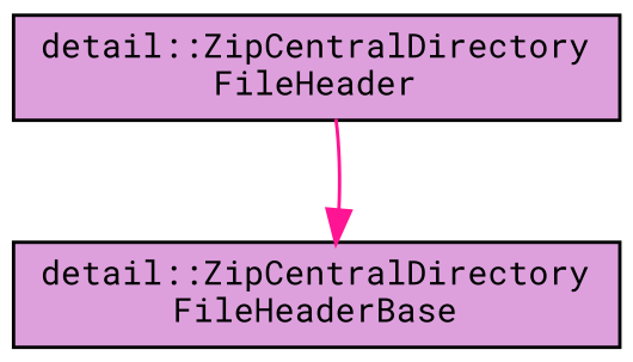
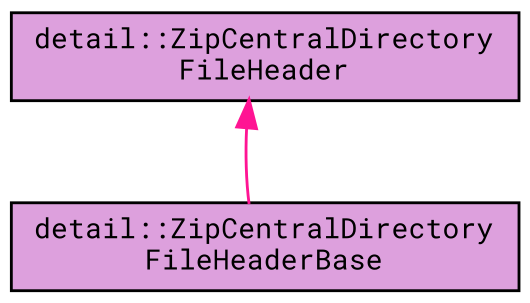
  digraph {
    fontname="Roboto Mono"
    node [color=black fillcolor=plum fontname="Roboto Mono" fontsize=10 shape=record style=filled]
    n1 [fontcolor=black height=0.2 label="detail::ZipCentralDirectory\lFileHeader" width=0.4]
    n2 [height=0.2 label="detail::ZipCentralDirectory\lFileHeaderBase" width=0.4]
-   n2 -> n1 [color=deeppink dir=back fontname="Roboto Mono" fontsize=10 labelfontname=Helvetica labelfontsize=10 style=solid]
+   n1 -> n2 [color=deeppink dir=back fontname="Roboto Mono" fontsize=10 labelfontname=Helvetica labelfontsize=10 style=solid]
  }
